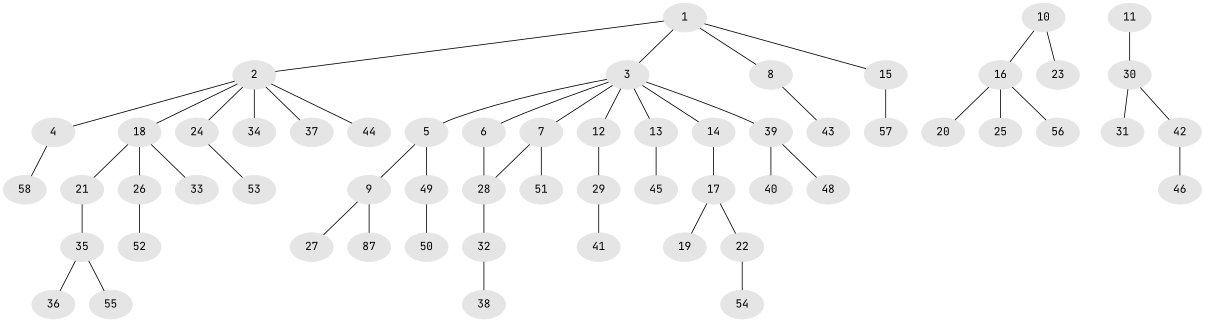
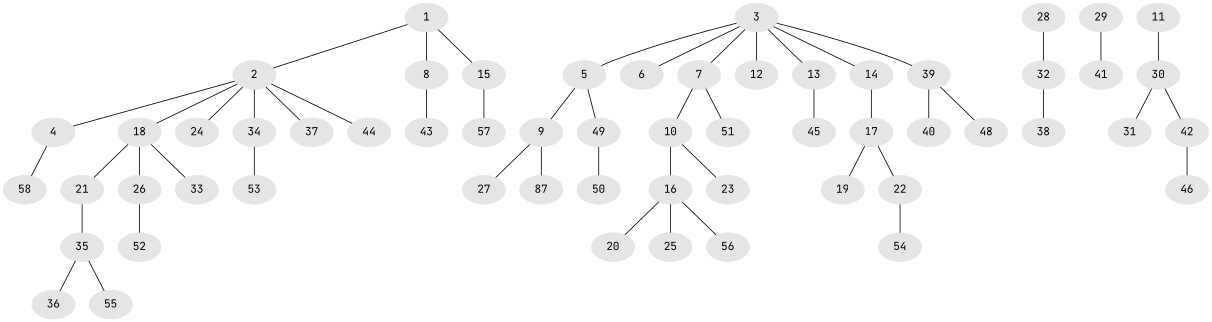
  graph {
    fontname="JetBrains Mono"
    node [color=gray90 fontname="JetBrains Mono" style=filled]
    edge [fontname="JetBrains Mono"]
    1
    2
    3
    8
    15
    4
    18
    24
    34
    37
    44
    5
    6
    7
    12
    13
    14
    39
    43
    57
    58
    21
    26
    33
    53
    9
    49
    28
    10
    51
    29
    45
    17
    40
    48
    35
    36
    55
    27
    n40 [label=87]
    50
    32
    16
    23
    11
    30
    20
    25
    56
    31
    42
    41
    19
    22
    54
    52
    38
    46
    1 -- 2
-   1 -- 3
    1 -- 8
    1 -- 15
    2 -- 4
    2 -- 18
    2 -- 24
    2 -- 34
    2 -- 37
    2 -- 44
    3 -- 5
    3 -- 6
    3 -- 7
    3 -- 12
    3 -- 13
    3 -- 14
    3 -- 39
    8 -- 43
    15 -- 57
    4 -- 58
    18 -- 21
    18 -- 26
    18 -- 33
-   24 -- 53
+   34 -- 53
    5 -- 9
    5 -- 49
-   6 -- 28
-   7 -- 28
+   7 -- 10
    7 -- 51
-   12 -- 29
    13 -- 45
    14 -- 17
    39 -- 40
    39 -- 48
    21 -- 35
    26 -- 52
    9 -- 27
    9 -- n40
    49 -- 50
    28 -- 32
    10 -- 16
    10 -- 23
    29 -- 41
    17 -- 19
    17 -- 22
    35 -- 36
    35 -- 55
    32 -- 38
    16 -- 20
    16 -- 25
    16 -- 56
    11 -- 30
    30 -- 31
    30 -- 42
    42 -- 46
    22 -- 54
  }
